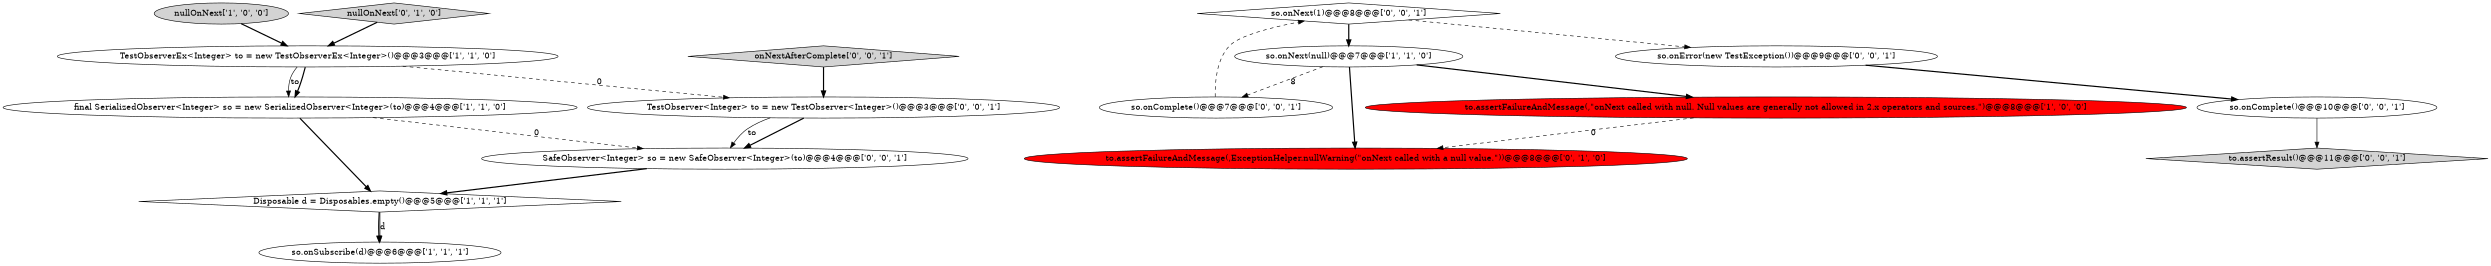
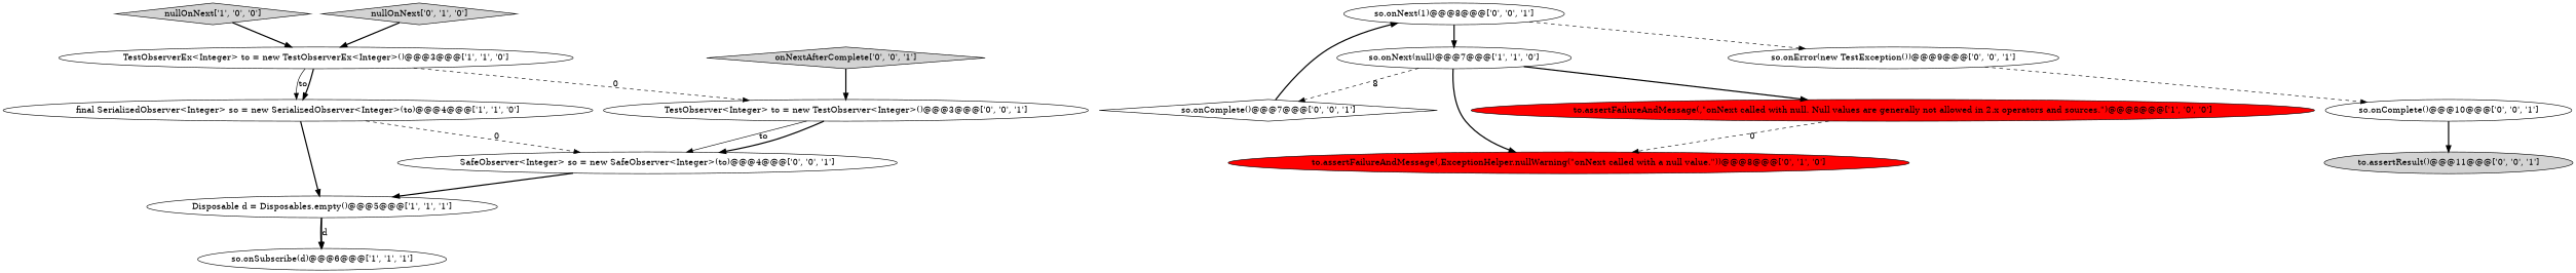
  digraph {
    node [fillcolor=white shape=ellipse style=filled]
    edge [style=bold]
-   n1 [fillcolor=lightgray label="nullOnNext['1', '0', '0']"]
+   n1 [fillcolor=lightgray label="nullOnNext['1', '0', '0']" shape=diamond]
    n2 [label="TestObserverEx<Integer> to = new TestObserverEx<Integer>()@@@3@@@['1', '1', '0']"]
    n3 [label="final SerializedObserver<Integer> so = new SerializedObserver<Integer>(to)@@@4@@@['1', '1', '0']"]
    n4 [label="TestObserver<Integer> to = new TestObserver<Integer>()@@@3@@@['0', '0', '1']"]
    n5 [label="so.onComplete()@@@10@@@['0', '0', '1']"]
-   n6 [fillcolor=lightgray label="to.assertResult()@@@11@@@['0', '0', '1']" shape=diamond]
-   n7 [label="Disposable d = Disposables.empty()@@@5@@@['1', '1', '1']" shape=diamond]
+   n6 [fillcolor=lightgray label="to.assertResult()@@@11@@@['0', '0', '1']"]
+   n7 [label="Disposable d = Disposables.empty()@@@5@@@['1', '1', '1']"]
    n8 [label="so.onSubscribe(d)@@@6@@@['1', '1', '1']"]
    n9 [fillcolor=lightgray label="nullOnNext['0', '1', '0']" shape=diamond]
    n10 [label="so.onNext(null)@@@7@@@['1', '1', '0']"]
-   n11 [label="so.onComplete()@@@7@@@['0', '0', '1']"]
+   n11 [label="so.onComplete()@@@7@@@['0', '0', '1']" shape=diamond]
    n12 [fillcolor=red label="to.assertFailureAndMessage(,ExceptionHelper.nullWarning(\"onNext called with a null value.\"))@@@8@@@['0', '1', '0']"]
    n13 [fillcolor=red label="to.assertFailureAndMessage(,\"onNext called with null. Null values are generally not allowed in 2.x operators and sources.\")@@@8@@@['1', '0', '0']"]
-   n14 [label="so.onNext(1)@@@8@@@['0', '0', '1']" shape=diamond]
+   n14 [label="so.onNext(1)@@@8@@@['0', '0', '1']"]
    n15 [label="SafeObserver<Integer> so = new SafeObserver<Integer>(to)@@@4@@@['0', '0', '1']"]
    n16 [label="so.onError(new TestException())@@@9@@@['0', '0', '1']"]
    n17 [fillcolor=lightgray label="onNextAfterComplete['0', '0', '1']" shape=diamond]
    n1 -> n2
    n2 -> n3 [label=to style=solid]
    n2 -> n3
    n2 -> n4 [label=0 style=dashed]
    n3 -> n7
    n3 -> n15 [label=0 style=dashed]
    n4 -> n15 [label=to style=solid]
    n4 -> n15
-   n5 -> n6 [style=solid]
+   n5 -> n6
    n7 -> n8
    n7 -> n8 [label=d style=solid]
    n9 -> n2
    n10 -> n11 [label=8 style=dashed]
    n10 -> n12
    n10 -> n13
-   n11 -> n14 [style=dashed]
+   n11 -> n14
    n13 -> n12 [label=0 style=dashed]
    n14 -> n10
    n14 -> n16 [style=dashed]
    n15 -> n7
-   n16 -> n5
+   n16 -> n5 [style=dashed]
    n17 -> n4
  }
